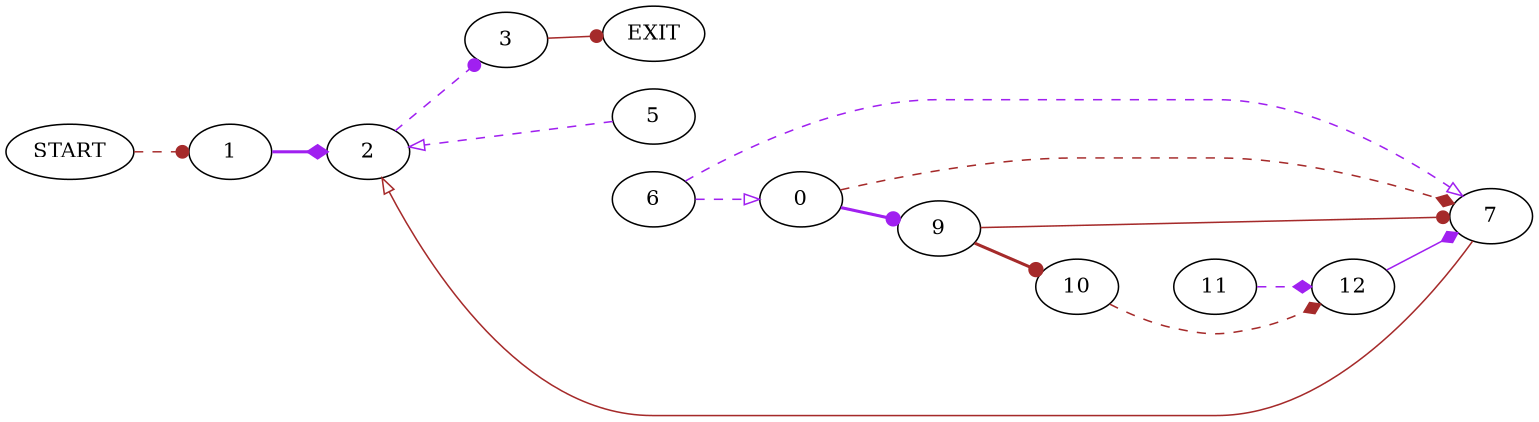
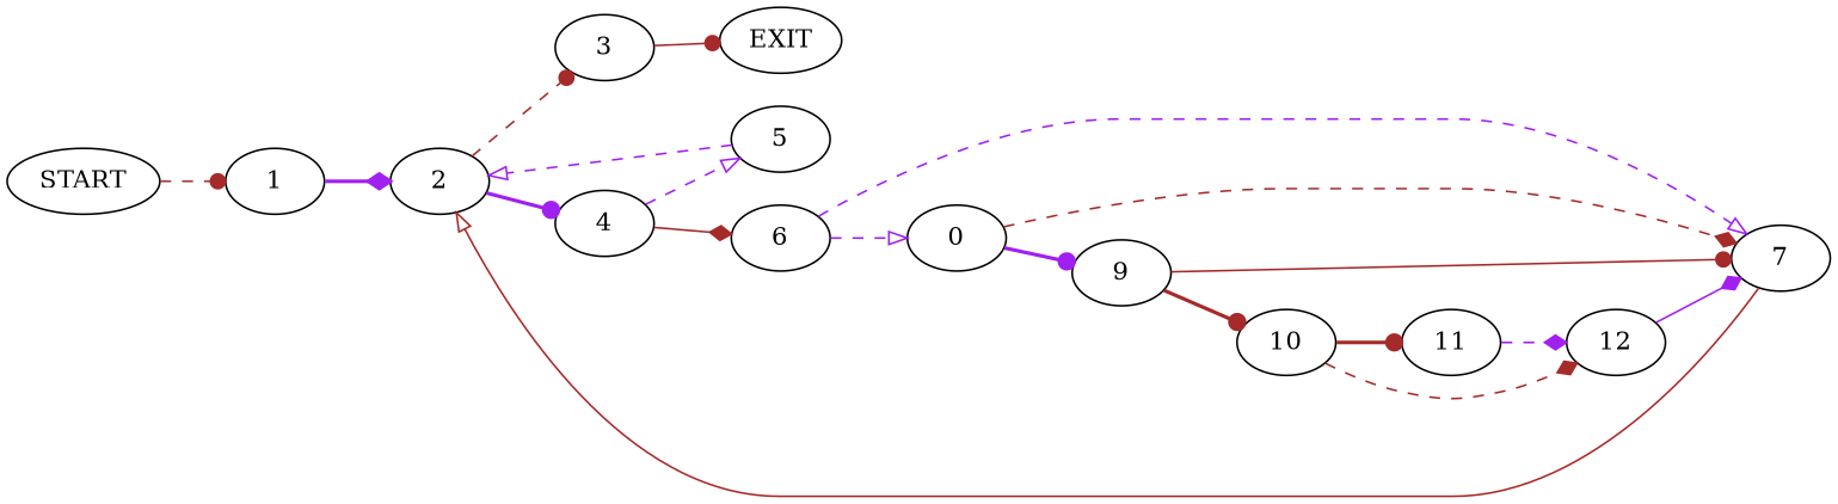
  digraph {
    rankdir=LR
    edge [arrowhead=dot color=brown style=dashed]
    n1 [label=START]
    1
    2
    n4 [label=EXIT]
    3
+   4
    5
    6
    7
    n10 [label=0]
    9
    10
    11
    12
    n1 -> 1
    1 -> 2 [arrowhead=diamond color=purple style=bold]
-   2 -> 3 [color=purple]
+   2 -> 3
+   2 -> 4 [color=purple style=bold]
    3 -> n4 [style=solid]
+   4 -> 5 [arrowhead=onormal color=purple]
+   4 -> 6 [arrowhead=diamond style=solid]
    5 -> 2 [arrowhead=onormal color=purple]
    6 -> 7 [arrowhead=onormal color=purple]
    6 -> n10 [arrowhead=onormal color=purple]
    7 -> 2 [arrowhead=onormal style=solid]
    n10 -> 7 [arrowhead=diamond]
    n10 -> 9 [color=purple style=bold]
    9 -> 7 [style=solid]
    9 -> 10 [style=bold]
+   10 -> 11 [style=bold]
    10 -> 12 [arrowhead=diamond]
    11 -> 12 [arrowhead=diamond color=purple]
    12 -> 7 [arrowhead=diamond color=purple style=solid]
  }
